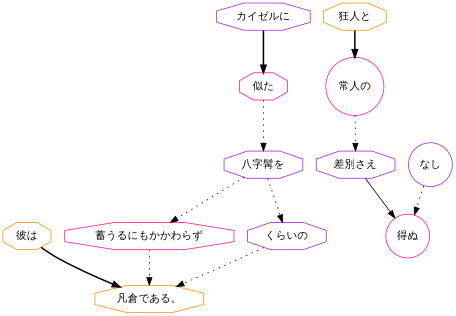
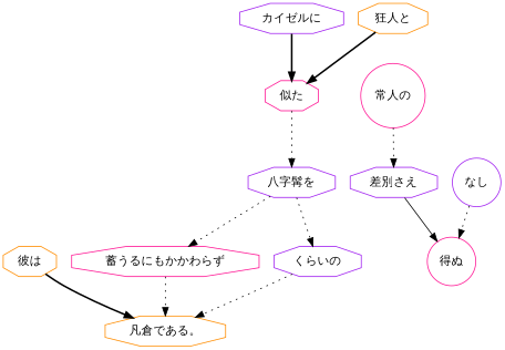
  digraph {
    fontname="Open Sans"
    node [color=purple fontname="Open Sans" shape=octagon]
    edge [fontname="Open Sans" style=dotted]
    n1 [color=darkorange label="彼は"]
    n2 [color=darkorange label="凡倉である。"]
    n3 [label="カイゼルに"]
    n4 [color=deeppink label="似た"]
    n5 [label="八字髯を"]
    n6 [color=deeppink label="蓄うるにもかかわらず"]
    n7 [label="くらいの"]
    n8 [color=darkorange label="狂人と"]
    n9 [color=deeppink label="常人の" shape=circle]
    n10 [label="差別さえ"]
    n11 [color=deeppink label="得ぬ" shape=circle]
    n12 [label="なし" shape=circle]
    n1 -> n2 [style=bold]
    n3 -> n4 [style=bold]
    n4 -> n5
    n5 -> n6
    n5 -> n7
    n6 -> n2
    n7 -> n2
-   n8 -> n9 [style=bold]
+   n8 -> n4 [style=bold]
    n9 -> n10
    n10 -> n11 [style=solid]
    n12 -> n11
  }
